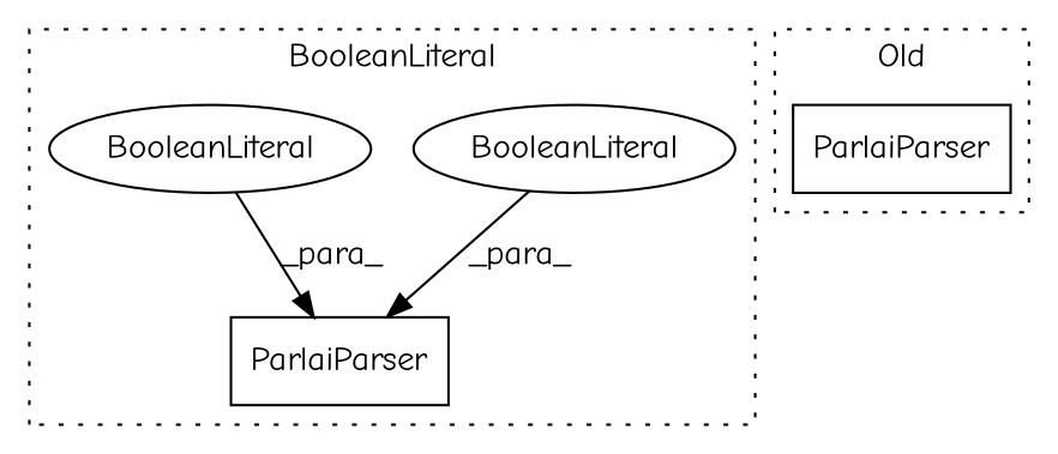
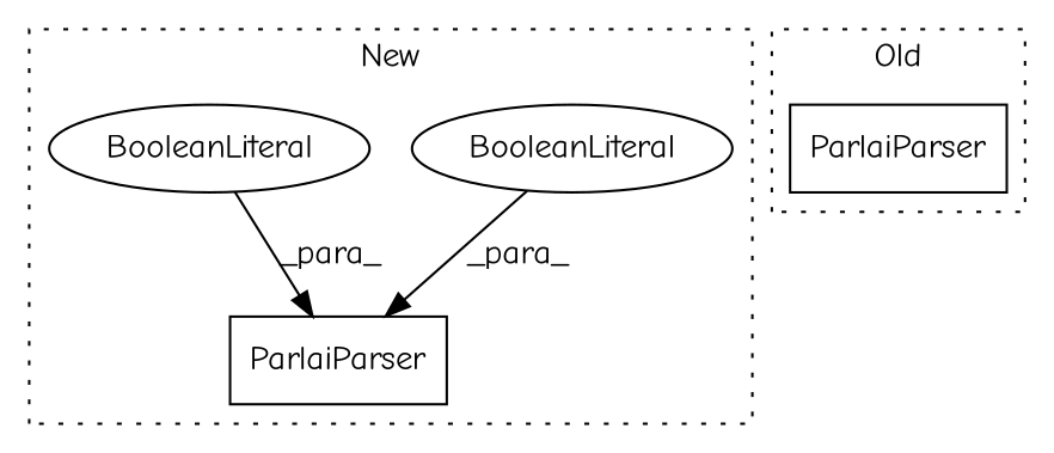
  digraph {
    fontname="Comic Neue"
    node [a=32 l=5 shape=box fontname="Comic Neue"]
    edge [fontname="Comic Neue"]
    n1 [l="13,1" label=ParlaiParser s="1540,1564"]
    n2 [a=9 label=BooleanLiteral s=1553 shape=ellipse]
    n3 [a=9 label=BooleanLiteral s=1559 shape=ellipse]
    n4 [l=14 label=ParlaiParser s=1566]
    subgraph cluster_1 {
-     label=BooleanLiteral
+     label=New
      style=dotted
      n1
      n2
      n3
    }
    subgraph cluster_2 {
      label=Old
      style=dotted
      n4
    }
    n2 -> n1 [label=_para_]
    n3 -> n1 [label=_para_]
  }
